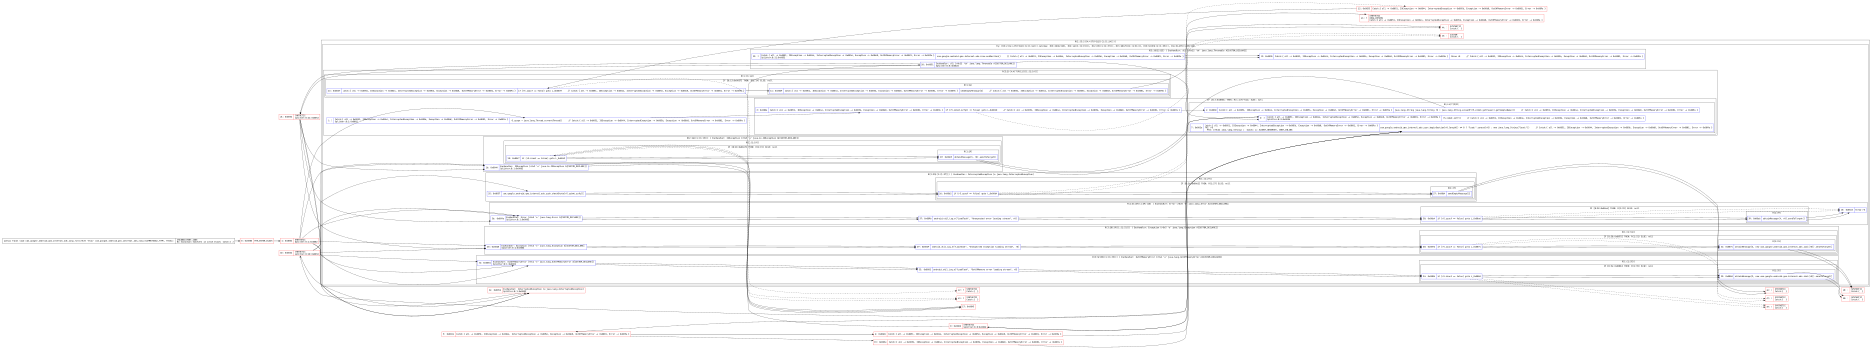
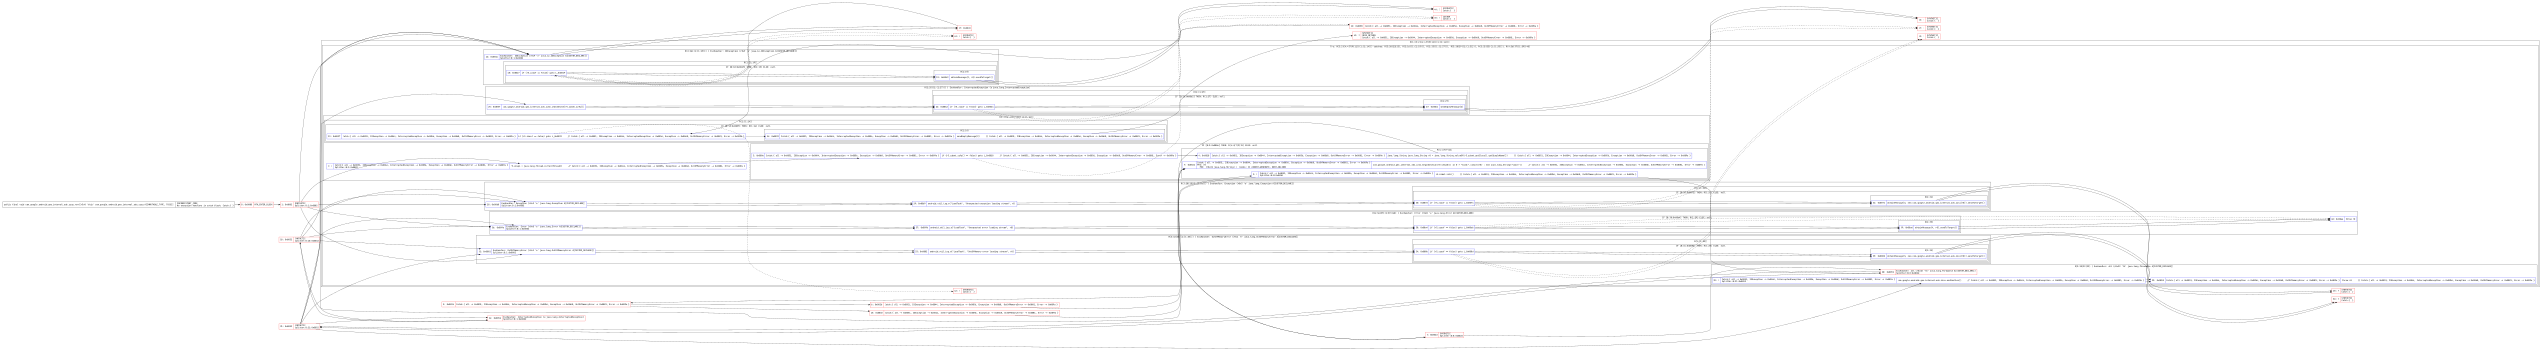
  digraph {
    fontname="JetBrains Mono"
    rankdir=LR
    node [color=blue fontname="JetBrains Mono" shape=record]
    edge [fontname="JetBrains Mono"]
    n1 [label="{4\:\ 0x0010|Catch:\{ all \-\> 0x0051, IOException \-\> 0x0044, InterruptedException \-\> 0x0056, Exception \-\> 0x0068, OutOfMemoryError \-\> 0x0081, Error \-\> 0x009a \}\l|java.lang.String java.lang.String r0 = java.lang.String.valueOf(r5.zzbmt.getClass().getSimpleName())     \/\/ Catch:\{ all \-\> 0x0051, IOException \-\> 0x0044, InterruptedException \-\> 0x0056, Exception \-\> 0x0068, OutOfMemoryError \-\> 0x0081, Error \-\> 0x009a \}\l}"]
    n2 [label="{7\:\ 0x002a|Catch:\{ all \-\> 0x0051, IOException \-\> 0x0044, InterruptedException \-\> 0x0056, Exception \-\> 0x0068, OutOfMemoryError \-\> 0x0081, Error \-\> 0x009a \}\lPHI: r0 \l  PHI: (r0v21 java.lang.String) =  binds: [] A[DONT_GENERATE, DONT_INLINE]\l|com.google.android.gms.internal.ads.zzsx.beginSection(r0.length() != 0 ? \"load:\".concat(r0) : new java.lang.String(\"load:\"))     \/\/ Catch:\{ all \-\> 0x0051, IOException \-\> 0x0044, InterruptedException \-\> 0x0056, Exception \-\> 0x0068, OutOfMemoryError \-\> 0x0081, Error \-\> 0x009a \}\l}"]
    n3 [label="{9\:\ ?|Catch:\{ all \-\> 0x0051, IOException \-\> 0x0044, InterruptedException \-\> 0x0056, Exception \-\> 0x0068, OutOfMemoryError \-\> 0x0081, Error \-\> 0x009a \}\lSplitter:B:8:0x002d\l|r5.zzbmt.zzfr()     \/\/ Catch:\{ all \-\> 0x0051, IOException \-\> 0x0044, InterruptedException \-\> 0x0056, Exception \-\> 0x0068, OutOfMemoryError \-\> 0x0081, Error \-\> 0x009a \}\l}"]
    n4 [label="{3\:\ 0x000e|Catch:\{ all \-\> 0x0051, IOException \-\> 0x0044, InterruptedException \-\> 0x0056, Exception \-\> 0x0068, OutOfMemoryError \-\> 0x0081, Error \-\> 0x009a \}\l|if (r5.zzbmt.zzfq() == false) goto L_0x0010     \/\/ Catch:\{ all \-\> 0x0051, IOException \-\> 0x0044, InterruptedException \-\> 0x0056, Exception \-\> 0x0068, OutOfMemoryError \-\> 0x0081, Error \-\> 0x009a \}\l}"]
    n5 [label="{14\:\ 0x0039|Catch:\{ all \-\> 0x0051, IOException \-\> 0x0044, InterruptedException \-\> 0x0056, Exception \-\> 0x0068, OutOfMemoryError \-\> 0x0081, Error \-\> 0x009a \}\l|sendEmptyMessage(2)     \/\/ Catch:\{ all \-\> 0x0051, IOException \-\> 0x0044, InterruptedException \-\> 0x0056, Exception \-\> 0x0068, OutOfMemoryError \-\> 0x0081, Error \-\> 0x009a \}\l}"]
    n6 [label="{13\:\ 0x0037|Catch:\{ all \-\> 0x0051, IOException \-\> 0x0044, InterruptedException \-\> 0x0056, Exception \-\> 0x0068, OutOfMemoryError \-\> 0x0081, Error \-\> 0x009a \}\l|if (r5.zzacf == false) goto L_0x0039     \/\/ Catch:\{ all \-\> 0x0051, IOException \-\> 0x0044, InterruptedException \-\> 0x0056, Exception \-\> 0x0068, OutOfMemoryError \-\> 0x0081, Error \-\> 0x009a \}\l}"]
    n7 [label="{2\:\ ?|Catch:\{ all \-\> 0x0051, IOException \-\> 0x0044, InterruptedException \-\> 0x0056, Exception \-\> 0x0068, OutOfMemoryError \-\> 0x0081, Error \-\> 0x009a \}\lSplitter:B:1:0x0002\l|r5.zzaqn = java.lang.Thread.currentThread()     \/\/ Catch:\{ all \-\> 0x0051, IOException \-\> 0x0044, InterruptedException \-\> 0x0056, Exception \-\> 0x0068, OutOfMemoryError \-\> 0x0081, Error \-\> 0x009a \}\l}"]
-   n8 [label="{20\:\ 0x0051|ExcHandler: all (r0v22 'th' java.lang.Throwable A[CUSTOM_DECLARE])\lSplitter:B:8:0x002d\l}"]
+   n8 [color=red label="{20\:\ 0x0051|ExcHandler: all (r0v22 'th' java.lang.Throwable A[CUSTOM_DECLARE])\lSplitter:B:8:0x002d\l}"]
    n9 [label="{22\:\ ?|Catch:\{ all \-\> 0x0051, IOException \-\> 0x0044, InterruptedException \-\> 0x0056, Exception \-\> 0x0068, OutOfMemoryError \-\> 0x0081, Error \-\> 0x009a \}\lSplitter:B:21:0x0052\l|com.google.android.gms.internal.ads.zzsx.endSection()     \/\/ Catch:\{ all \-\> 0x0051, IOException \-\> 0x0044, InterruptedException \-\> 0x0056, Exception \-\> 0x0068, OutOfMemoryError \-\> 0x0081, Error \-\> 0x009a \}\l}"]
    n10 [label="{23\:\ 0x0055|Catch:\{ all \-\> 0x0051, IOException \-\> 0x0044, InterruptedException \-\> 0x0056, Exception \-\> 0x0068, OutOfMemoryError \-\> 0x0081, Error \-\> 0x009a \}\l|throw r0     \/\/ Catch:\{ all \-\> 0x0051, IOException \-\> 0x0044, InterruptedException \-\> 0x0056, Exception \-\> 0x0068, OutOfMemoryError \-\> 0x0081, Error \-\> 0x009a \}\l}"]
    n11 [label="{19\:\ 0x0049|obtainMessage(3, r0).sendToTarget()\l}"]
    n12 [label="{18\:\ 0x0047|if (r5.zzacf == false) goto L_0x0049\l}"]
    n13 [label="{16\:\ 0x0044|ExcHandler: IOException (r0v9 'e' java.io.IOException A[CUSTOM_DECLARE])\lSplitter:B:1:0x0002\l}"]
    n14 [label="{27\:\ 0x0064|sendEmptyMessage(2)\l}"]
    n15 [label="{26\:\ 0x0062|if (r5.zzacf == false) goto L_0x0064\l}"]
    n16 [label="{25\:\ 0x0057|com.google.android.gms.internal.ads.zzsk.checkState(r5.zzbmt.zzfq())\l}"]
    n17 [label="{31\:\ 0x0074|obtainMessage(3, new com.google.android.gms.internal.ads.zzsi(r0)).sendToTarget()\l}"]
    n18 [label="{30\:\ 0x0072|if (r5.zzacf == false) goto L_0x0074\l}"]
    n19 [label="{28\:\ 0x0068|ExcHandler: Exception (r0v3 'e' java.lang.Exception A[CUSTOM_DECLARE])\lSplitter:B:1:0x0002\l}"]
    n20 [label="{29\:\ 0x0069|android.util.Log.e(\"LoadTask\", \"Unexpected exception loading stream\", r0)\l}"]
    n21 [label="{35\:\ 0x008d|obtainMessage(3, new com.google.android.gms.internal.ads.zzsi(r0)).sendToTarget()\l}"]
    n22 [label="{34\:\ 0x008b|if (r5.zzacf == false) goto L_0x008d\l}"]
    n23 [label="{32\:\ 0x0081|ExcHandler: OutOfMemoryError (r0v1 'e' java.lang.OutOfMemoryError A[CUSTOM_DECLARE])\lSplitter:B:1:0x0002\l}"]
    n24 [label="{33\:\ 0x0082|android.util.Log.e(\"LoadTask\", \"OutOfMemory error loading stream\", r0)\l}"]
    n25 [label="{39\:\ 0x00a6|obtainMessage(4, r0).sendToTarget()\l}"]
    n26 [label="{38\:\ 0x00a4|if (r5.zzacf == false) goto L_0x00a6\l}"]
    n27 [label="{36\:\ 0x009a|ExcHandler: Error (r0v0 'e' java.lang.Error A[CUSTOM_DECLARE])\lSplitter:B:1:0x0002\l}"]
    n28 [label="{37\:\ 0x009b|android.util.Log.e(\"LoadTask\", \"Unexpected error loading stream\", r0)\l}"]
    n29 [label="{40\:\ 0x00ae|throw r0\l}"]
    n30 [color=red label="{5\:\ 0x0024|Catch:\{ all \-\> 0x0051, IOException \-\> 0x0044, InterruptedException \-\> 0x0056, Exception \-\> 0x0068, OutOfMemoryError \-\> 0x0081, Error \-\> 0x009a \}\l}"]
    n31 [color=red label="{8\:\ 0x002d|SYNTHETIC\lSplitter:B:8:0x002d\l}"]
    n32 [color=red label="{10\:\ 0x0032|SYNTHETIC\lSplitter:B:10:0x0032\l}"]
    n33 [color=red label="{12\:\ 0x0035|Catch:\{ all \-\> 0x0051, IOException \-\> 0x0044, InterruptedException \-\> 0x0056, Exception \-\> 0x0068, OutOfMemoryError \-\> 0x0081, Error \-\> 0x009a \}\l}"]
    n34 [color=red label="{41\:\ ?|SYNTHETIC\lORIG_RETURN\lCatch:\{ all \-\> 0x0051, IOException \-\> 0x0044, InterruptedException \-\> 0x0056, Exception \-\> 0x0068, OutOfMemoryError \-\> 0x0081, Error \-\> 0x009a \}\l}"]
    n35 [color=red label="{42\:\ ?|SYNTHETIC\lCatch:\{  \}\l}"]
    n36 [color=red label="{21\:\ 0x0052|SYNTHETIC\lSplitter:B:21:0x0052\l}"]
    n37 [color=red label="{44\:\ ?|SYNTHETIC\lCatch:\{  \}\l}"]
    n38 [color=red label="{43\:\ ?|SYNTHETIC\lCatch:\{  \}\l}"]
    n39 [color=red label="{17\:\ 0x0045}"]
    n40 [color=red label="{46\:\ ?|SYNTHETIC\lCatch:\{  \}\l}"]
    n41 [color=red label="{45\:\ ?|CUSTOM\lCatch:\{  \}\l}"]
    n42 [color=red label="{48\:\ ?|SYNTHETIC\lCatch:\{  \}\l}"]
    n43 [color=red label="{47\:\ ?|SYNTHETIC\lCatch:\{  \}\l}"]
    n44 [color=red label="{50\:\ ?|SYNTHETIC\lCatch:\{  \}\l}"]
    n45 [color=red label="{49\:\ ?|SYNTHETIC\lCatch:\{  \}\l}"]
    n46 [color=red label="{6\:\ 0x0026|Catch:\{ all \-\> 0x0051, IOException \-\> 0x0044, InterruptedException \-\> 0x0056, Exception \-\> 0x0068, OutOfMemoryError \-\> 0x0081, Error \-\> 0x009a \}\l}"]
    n47 [color=red label="{15\:\ 0x003e|Catch:\{ all \-\> 0x0051, IOException \-\> 0x0044, InterruptedException \-\> 0x0056, Exception \-\> 0x0068, OutOfMemoryError \-\> 0x0081, Error \-\> 0x009a \}\l}"]
    n48 [color=red label="{24\:\ 0x0056|ExcHandler: InterruptedException (e java.lang.InterruptedException)\lSplitter:B:1:0x0002\l}"]
    n49 [color=red label="{0\:\ 0x0000|MTH_ENTER_BLOCK\l}"]
    n50 [color=red label="{1\:\ 0x0002|SYNTHETIC\lSplitter:B:1:0x0002\l}"]
    n51 [label="{public final void com.google.android.gms.internal.ads.zzsg.run((r5v0 'this' com.google.android.gms.internal.ads.zzsg A[IMMUTABLE_TYPE, THIS]))  | INCONSISTENT_CODE\lNo exception handlers in catch block: Catch:\{  \}\l}" color=""]
    subgraph cluster_1 {
      label="R(1:(3:2|(4:4|7|9|11)|(1:(1:14))))"
      subgraph cluster_2 {
        label="Try: R(3:2|(4:4|7|9|11)|(1:(1:14))) catches: R(3:20|22|23), R(2:16|(1:(1:19))), R(2:25|(1:(1:27))), R(3:28|29|(1:(1:31))), R(3:32|33|(1:(1:35))), R(4:36|37|(1:39)|40)"
        subgraph cluster_3 {
          label="R(3:2|(4:4|7|9|11)|(1:(1:14)))"
          n7
          subgraph cluster_4 {
            label="IF [B:3:0x000e] THEN: R(4:4|7|9|11) ELSE: null"
            n4
            subgraph cluster_5 {
              label="R(4:4|7|9|11)"
              n1
              n2
              n3
            }
          }
          subgraph cluster_6 {
            label="R(1:(1:14))"
            subgraph cluster_7 {
              label="IF [B:13:0x0037] THEN: R(1:14) ELSE: null"
              n6
              subgraph cluster_8 {
                label="R(1:14)"
                n5
              }
            }
          }
        }
        subgraph cluster_9 {
          label="R(3:20|22|23) | ExcHandler: all (r0v22 'th' java.lang.Throwable A[CUSTOM_DECLARE])\l"
          n8
          n9
          n10
        }
        subgraph cluster_10 {
          label="R(2:16|(1:(1:19))) | ExcHandler: IOException (r0v9 'e' java.io.IOException A[CUSTOM_DECLARE])\l"
          n13
          subgraph cluster_11 {
            label="R(1:(1:19))"
            subgraph cluster_12 {
              label="IF [B:18:0x0047] THEN: R(1:19) ELSE: null"
              n12
              subgraph cluster_13 {
                label="R(1:19)"
                n11
              }
            }
          }
        }
        subgraph cluster_14 {
          label="R(2:25|(1:(1:27))) | ExcHandler: InterruptedException (e java.lang.InterruptedException)\l"
          n16
          subgraph cluster_15 {
            label="R(1:(1:27))"
            subgraph cluster_16 {
              label="IF [B:26:0x0062] THEN: R(1:27) ELSE: null"
              n15
              subgraph cluster_17 {
                label="R(1:27)"
                n14
              }
            }
          }
        }
        subgraph cluster_18 {
          label="R(3:28|29|(1:(1:31))) | ExcHandler: Exception (r0v3 'e' java.lang.Exception A[CUSTOM_DECLARE])\l"
          n19
          n20
          subgraph cluster_19 {
            label="R(1:(1:31))"
            subgraph cluster_20 {
              label="IF [B:30:0x0072] THEN: R(1:31) ELSE: null"
              n18
              subgraph cluster_21 {
                label="R(1:31)"
                n17
              }
            }
          }
        }
        subgraph cluster_22 {
          label="R(3:32|33|(1:(1:35))) | ExcHandler: OutOfMemoryError (r0v1 'e' java.lang.OutOfMemoryError A[CUSTOM_DECLARE])\l"
          n23
          n24
          subgraph cluster_23 {
            label="R(1:(1:35))"
            subgraph cluster_24 {
              label="IF [B:34:0x008b] THEN: R(1:35) ELSE: null"
              n22
              subgraph cluster_25 {
                label="R(1:35)"
                n21
              }
            }
          }
        }
        subgraph cluster_26 {
          label="R(4:36|37|(1:39)|40) | ExcHandler: Error (r0v0 'e' java.lang.Error A[CUSTOM_DECLARE])\l"
          n27
          n28
          n29
          subgraph cluster_27 {
            label="IF [B:38:0x00a4] THEN: R(1:39) ELSE: null"
            n26
            subgraph cluster_28 {
              label="R(1:39)"
              n25
            }
          }
        }
      }
    }
    subgraph cluster_29 {
      label="R(3:20|22|23) | ExcHandler: all (r0v22 'th' java.lang.Throwable A[CUSTOM_DECLARE])\l"
    }
    subgraph cluster_30 {
      label="R(2:16|(1:(1:19))) | ExcHandler: IOException (r0v9 'e' java.io.IOException A[CUSTOM_DECLARE])\l"
      subgraph cluster_31 {
        label="R(1:(1:19))"
        subgraph cluster_32 {
          label="IF [B:18:0x0047] THEN: R(1:19) ELSE: null"
          subgraph cluster_33 {
            label="R(1:19)"
          }
        }
      }
    }
    subgraph cluster_34 {
      label="R(2:25|(1:(1:27))) | ExcHandler: InterruptedException (e java.lang.InterruptedException)\l"
      subgraph cluster_35 {
        label="R(1:(1:27))"
        subgraph cluster_36 {
          label="IF [B:26:0x0062] THEN: R(1:27) ELSE: null"
          subgraph cluster_37 {
            label="R(1:27)"
          }
        }
      }
    }
    subgraph cluster_38 {
      label="R(3:28|29|(1:(1:31))) | ExcHandler: Exception (r0v3 'e' java.lang.Exception A[CUSTOM_DECLARE])\l"
      subgraph cluster_39 {
        label="R(1:(1:31))"
        subgraph cluster_40 {
          label="IF [B:30:0x0072] THEN: R(1:31) ELSE: null"
          subgraph cluster_41 {
            label="R(1:31)"
          }
        }
      }
    }
    subgraph cluster_42 {
      label="R(3:32|33|(1:(1:35))) | ExcHandler: OutOfMemoryError (r0v1 'e' java.lang.OutOfMemoryError A[CUSTOM_DECLARE])\l"
      subgraph cluster_43 {
        label="R(1:(1:35))"
        subgraph cluster_44 {
          label="IF [B:34:0x008b] THEN: R(1:35) ELSE: null"
          subgraph cluster_45 {
            label="R(1:35)"
          }
        }
      }
    }
    subgraph cluster_46 {
      label="R(4:36|37|(1:39)|40) | ExcHandler: Error (r0v0 'e' java.lang.Error A[CUSTOM_DECLARE])\l"
      subgraph cluster_47 {
        label="IF [B:38:0x00a4] THEN: R(1:39) ELSE: null"
        subgraph cluster_48 {
          label="R(1:39)"
        }
      }
    }
    n1 -> n30
    n2 -> n31
-   n8 -> n3
+   n3 -> n8
    n3 -> n32
    n4 -> n1
    n4 -> n33 [style=dashed]
    n5 -> n34
    n6 -> n5
    n6 -> n35 [style=dashed]
    n7 -> n4
    n8 -> n36
    n8 -> n36
    n9 -> n10
    n9 -> n10
    n11 -> n37
    n11 -> n37
    n12 -> n11
    n12 -> n11
    n12 -> n38 [style=dashed]
    n12 -> n38 [style=dashed]
    n13 -> n39
    n13 -> n39
    n14 -> n40
    n14 -> n40
    n15 -> n14
    n15 -> n14
    n15 -> n41 [style=dashed]
    n15 -> n41 [style=dashed]
    n16 -> n15
    n16 -> n15
    n17 -> n42
    n17 -> n42
    n18 -> n17
    n18 -> n17
    n18 -> n43 [style=dashed]
    n18 -> n43 [style=dashed]
    n19 -> n20
    n19 -> n20
    n20 -> n18
    n20 -> n18
    n21 -> n44
    n21 -> n44
    n22 -> n21
    n22 -> n21
    n22 -> n45 [style=dashed]
    n22 -> n45 [style=dashed]
    n23 -> n24
    n23 -> n24
    n24 -> n22
    n24 -> n22
    n25 -> n29
    n25 -> n29
    n26 -> n25
    n26 -> n25
    n26 -> n29 [style=dashed]
    n26 -> n29 [style=dashed]
    n27 -> n28
    n27 -> n28
    n28 -> n26
    n28 -> n26
    n30 -> n46
    n30 -> n47
    n31 -> n3
    n31 -> n8
    n32 -> n13
    n32 -> n19
    n32 -> n23
    n32 -> n27
    n32 -> n48
    n33 -> n6
+   n36 -> n9
    n36 -> n13
    n36 -> n19
    n36 -> n23
    n36 -> n27
    n36 -> n48
    n39 -> n12
    n46 -> n2
    n47 -> n2
    n48 -> n16
    n49 -> n50
    n50 -> n7
    n50 -> n13
    n50 -> n19
    n50 -> n23
    n50 -> n27
-   n50 -> n48
    n51 -> n49
  }
